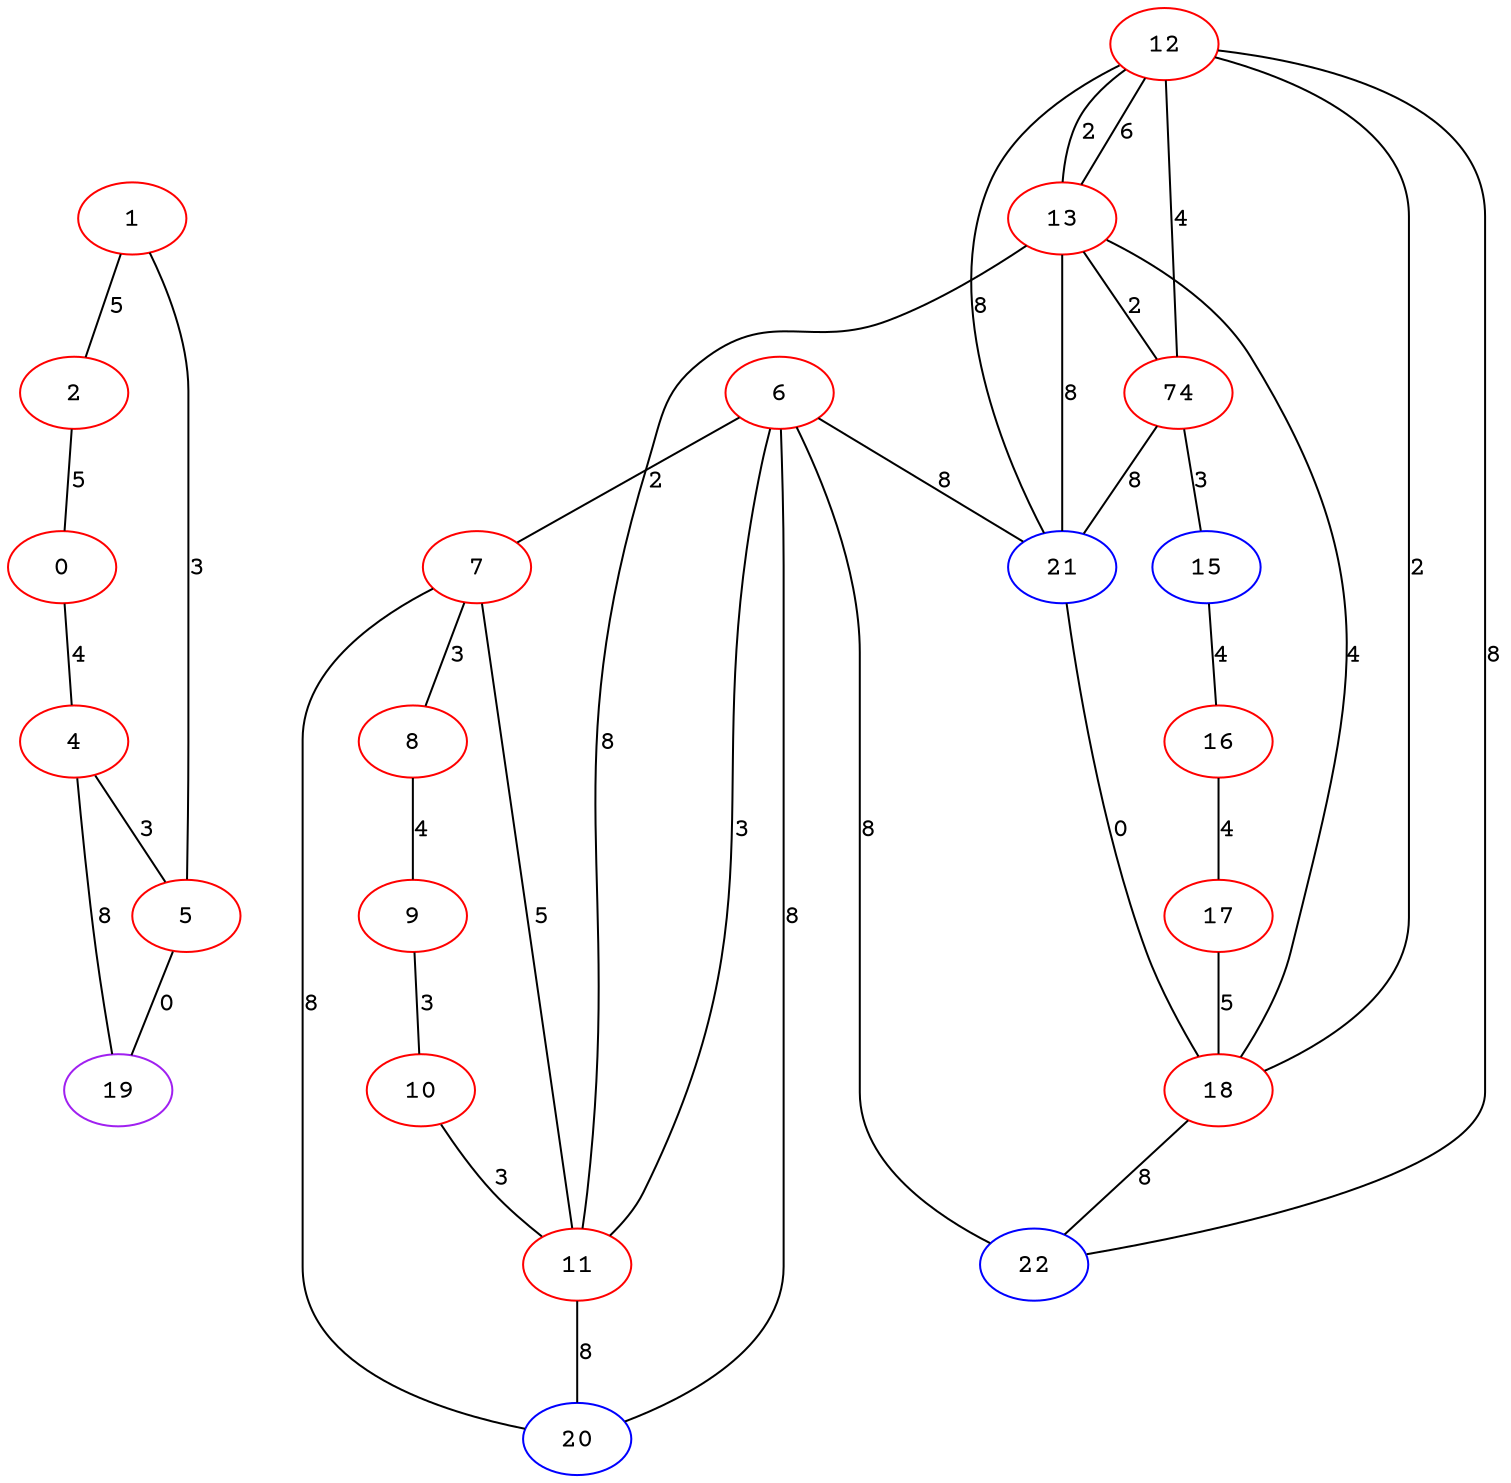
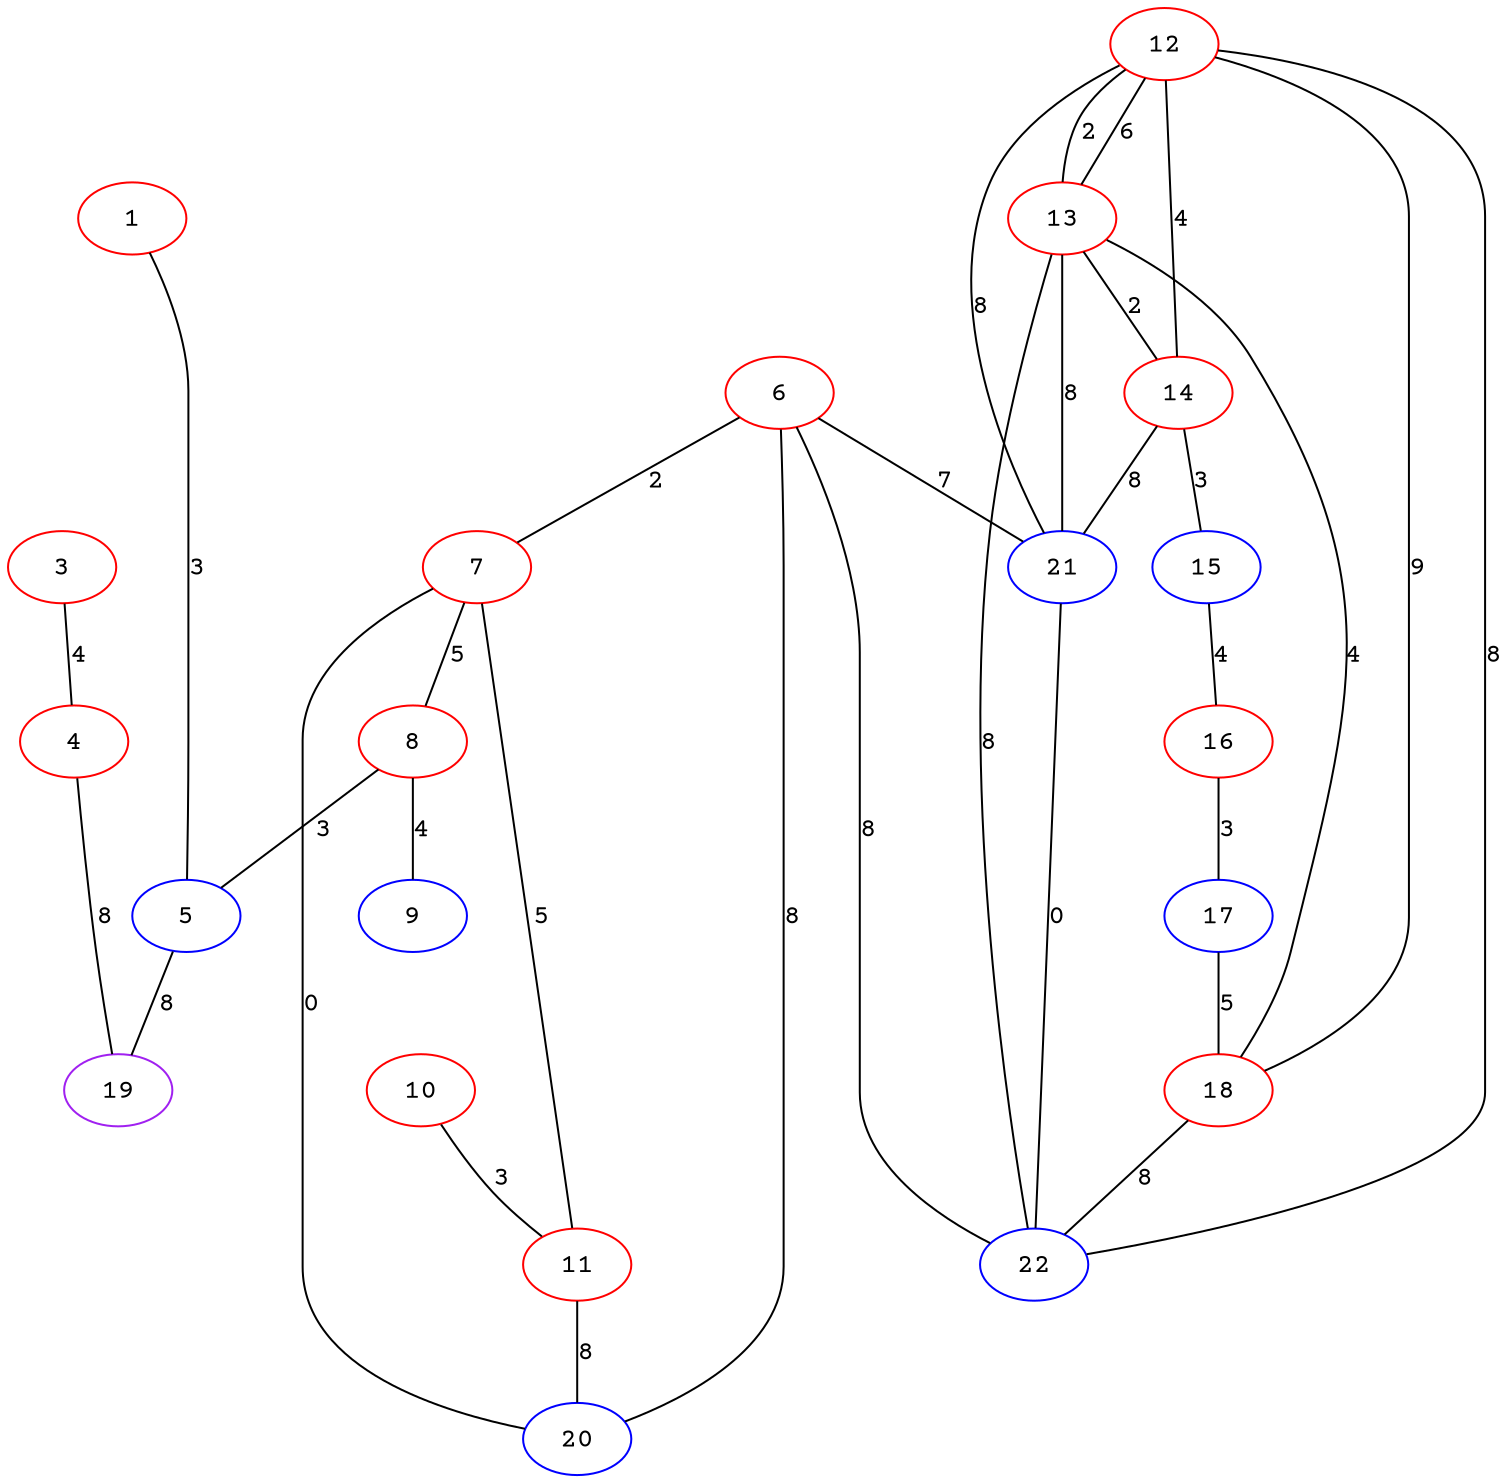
  graph {
    fontname="Courier Prime"
    node [color=red fontname="Courier Prime" weight=1]
    edge [fontname="Courier Prime"]
    1
-   5
-   2
+   5 [color=blue]
    19 [color=purple weight=4]
    20 [color=blue weight=3]
-   3 [label=0]
+   3
    4
    6
    7
    11
    21 [color=blue weight=3]
    22 [color=blue weight=3]
    8
-   9
+   9 [color=blue]
    10
    12
    13
-   14 [label=74]
+   14
    18
    15 [color=blue]
    16
-   17
+   17 [color=blue]
    1 -- 5 [label=3]
-   1 -- 2 [label=5]
-   5 -- 19 [label=0]
-   2 -- 3 [label=5]
+   5 -- 19 [label=8]
    3 -- 4 [label=4]
-   4 -- 5 [label=3]
+   8 -- 5 [label=3]
    4 -- 19 [label=8]
    6 -- 20 [label=8]
    6 -- 7 [label=2]
-   6 -- 11 [label=3]
-   6 -- 21 [label=8]
+   6 -- 21 [label=7]
    6 -- 22 [label=8]
-   7 -- 20 [label=8]
+   7 -- 20 [label=0]
    7 -- 11 [label=5]
-   7 -- 8 [label=3]
+   7 -- 8 [label=5]
    11 -- 20 [label=8]
-   21 -- 18 [label=0]
+   21 -- 22 [label=0]
    8 -- 9 [label=4]
-   9 -- 10 [label=3]
    10 -- 11 [label=3]
    12 -- 21 [label=8]
    12 -- 22 [label=8]
    12 -- 13 [label=6]
    12 -- 13 [label=2]
    12 -- 14 [label=4]
-   12 -- 18 [label=2]
+   12 -- 18 [label=9]
    13 -- 21 [label=8]
-   13 -- 11 [label=8]
+   13 -- 22 [label=8]
    13 -- 14 [label=2]
    13 -- 18 [label=4]
    14 -- 21 [label=8]
    14 -- 15 [label=3]
    18 -- 22 [label=8]
    15 -- 16 [label=4]
-   16 -- 17 [label=4]
+   16 -- 17 [label=3]
    17 -- 18 [label=5]
  }
